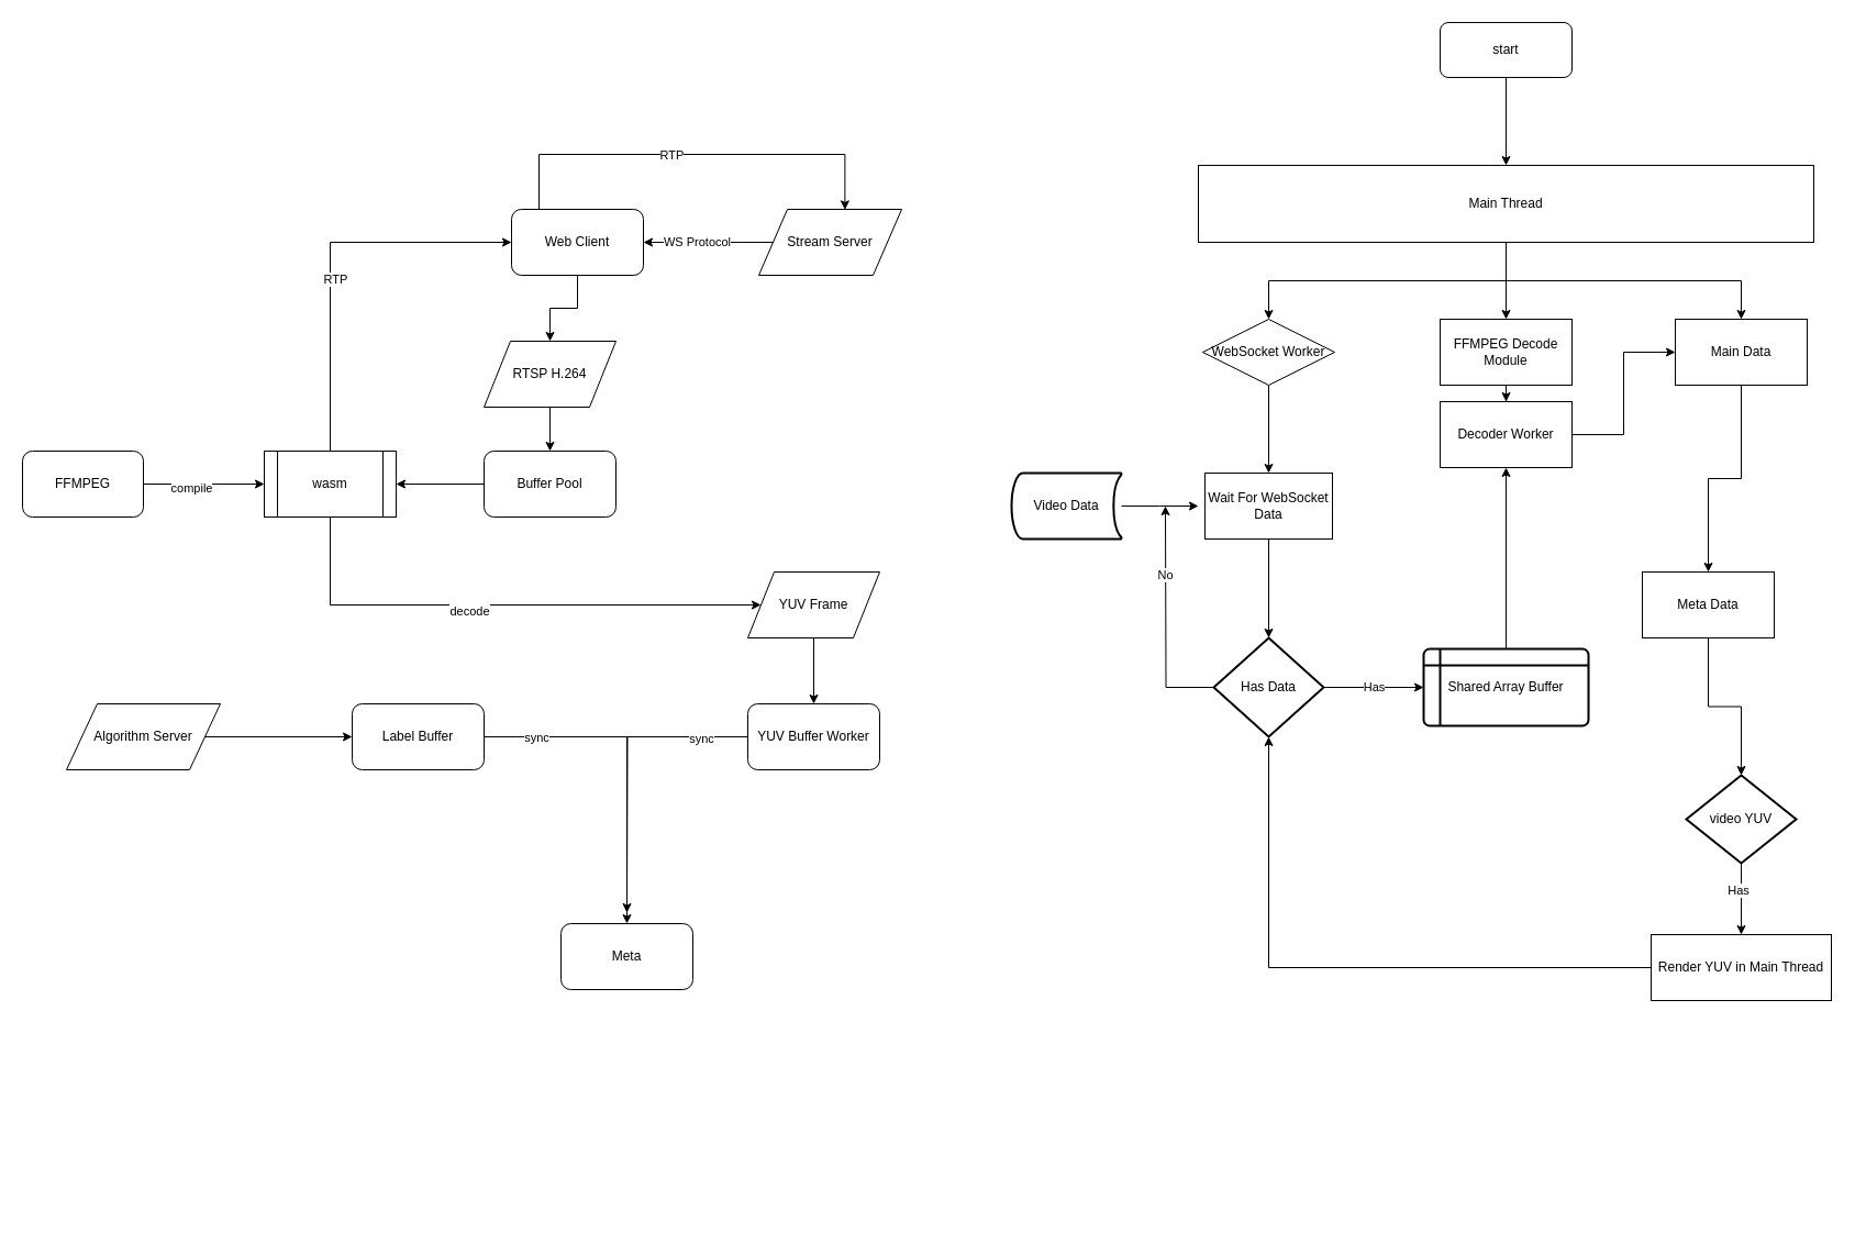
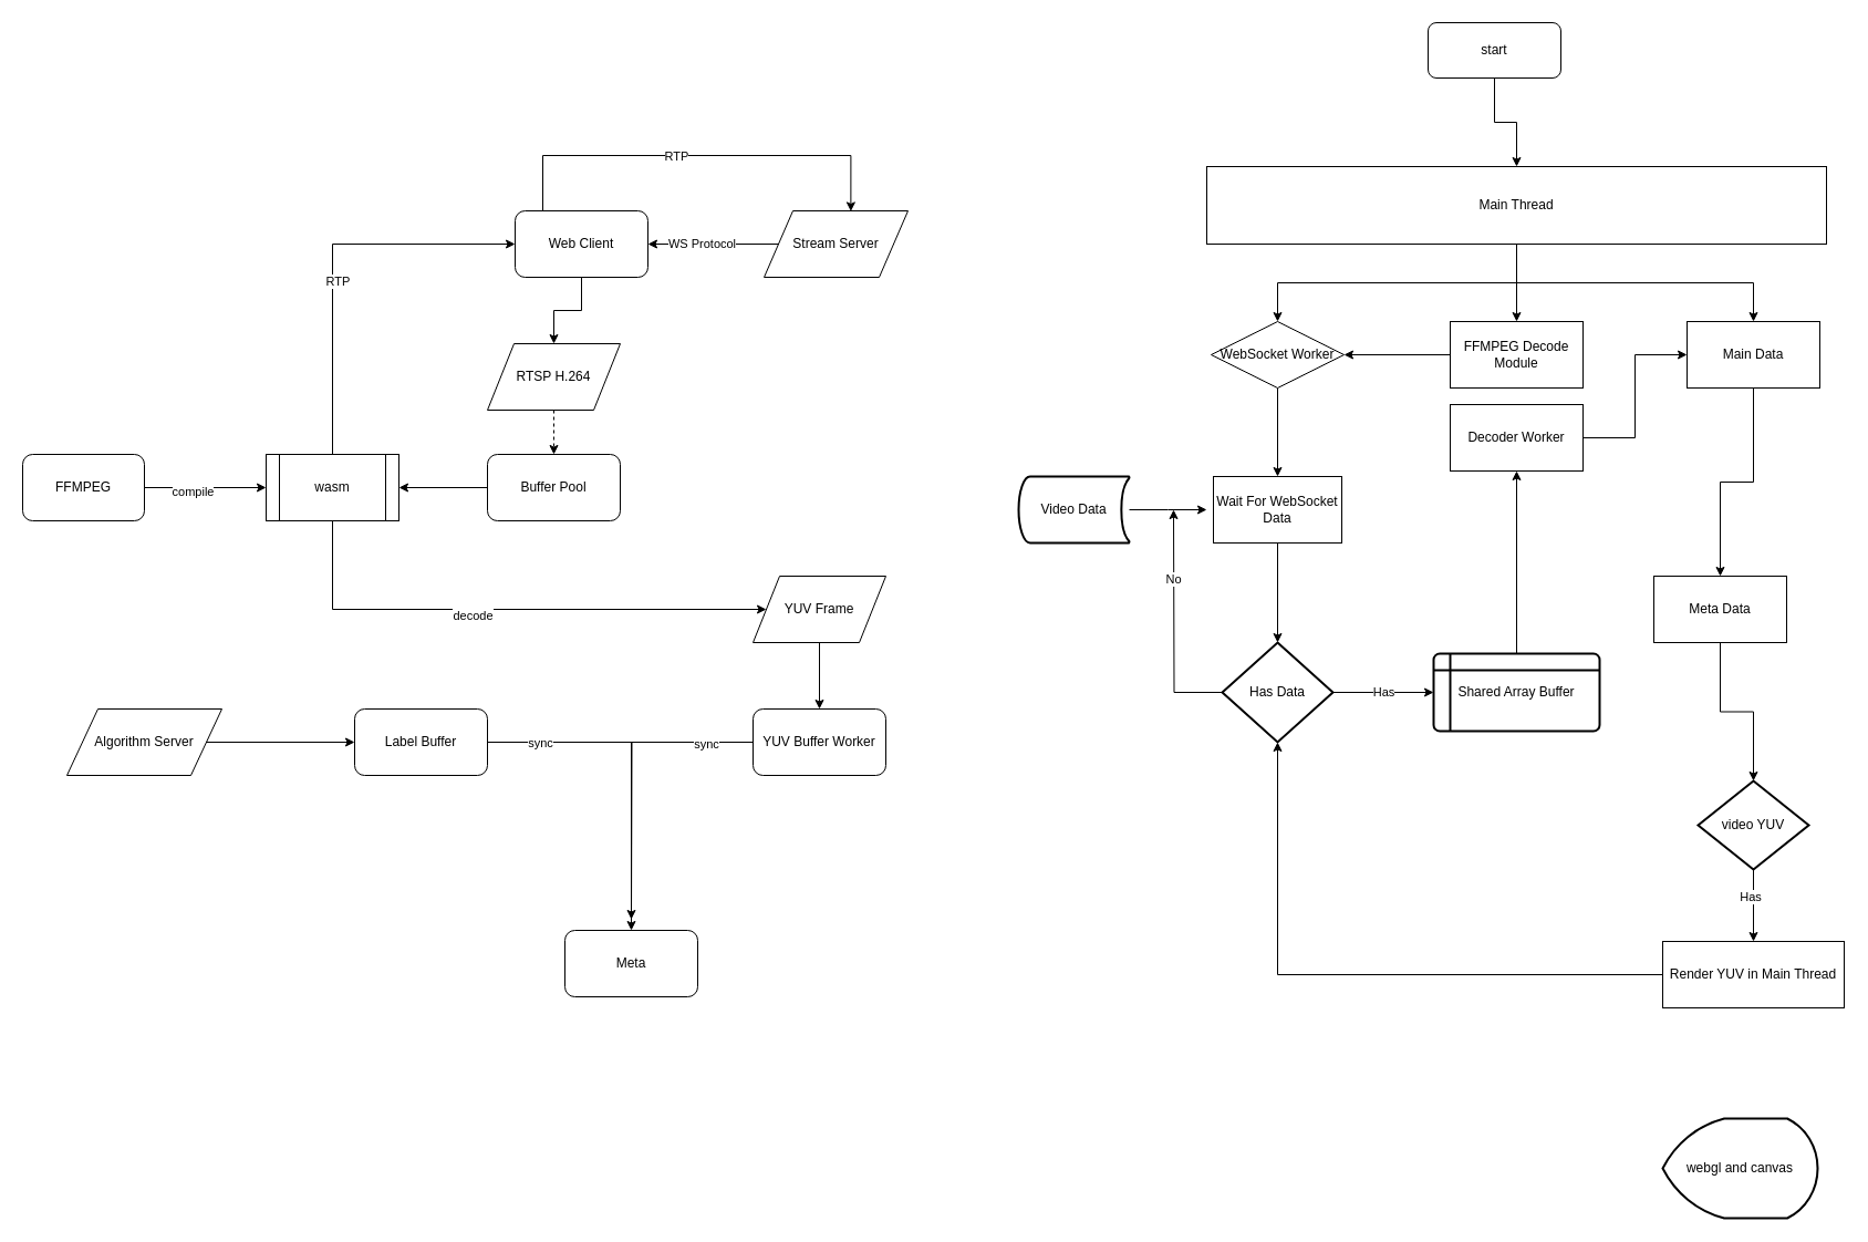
  <mxCell id="0" />
  <mxCell id="1" parent="0" />
  <mxCell id="2" value="" style="edgeStyle=orthogonalEdgeStyle;rounded=0;orthogonalLoop=1;jettySize=auto;html=1;entryX=1;entryY=0.5;entryDx=0;entryDy=0;" parent="1" source="4" target="8" edge="1"><mxGeometry relative="1" as="geometry"><Array as="points"><mxPoint x="630" y="220" /><mxPoint x="630" y="220" /></Array></mxGeometry></mxCell>
  <mxCell id="3" value="WS Protocol" style="edgeLabel;html=1;align=center;verticalAlign=middle;resizable=0;points=[];rotation=0;" parent="2" vertex="1" connectable="0"><mxGeometry x="0.189" y="-1" relative="1" as="geometry"><mxPoint as="offset" /></mxGeometry></mxCell>
  <mxCell id="4" value="Stream Server" style="shape=parallelogram;perimeter=parallelogramPerimeter;whiteSpace=wrap;html=1;" parent="1" vertex="1"><mxGeometry x="690" y="190" width="130" height="60" as="geometry" /></mxCell>
  <mxCell id="5" style="edgeStyle=orthogonalEdgeStyle;rounded=0;orthogonalLoop=1;jettySize=auto;html=1;entryX=0.603;entryY=0.007;entryDx=0;entryDy=0;entryPerimeter=0;" parent="1" source="8" target="4" edge="1"><mxGeometry relative="1" as="geometry"><Array as="points"><mxPoint x="490" y="140" /><mxPoint x="768" y="140" /></Array></mxGeometry></mxCell>
  <mxCell id="6" value="RTP" style="edgeLabel;html=1;align=center;verticalAlign=middle;resizable=0;points=[];" parent="5" vertex="1" connectable="0"><mxGeometry x="-0.102" relative="1" as="geometry"><mxPoint as="offset" /></mxGeometry></mxCell>
  <mxCell id="7" style="edgeStyle=orthogonalEdgeStyle;rounded=0;orthogonalLoop=1;jettySize=auto;html=1;" parent="1" source="8" target="10" edge="1"><mxGeometry relative="1" as="geometry" /></mxCell>
  <mxCell id="8" value="Web Client" style="rounded=1;whiteSpace=wrap;html=1;" parent="1" vertex="1"><mxGeometry x="465" y="190" width="120" height="60" as="geometry" /></mxCell>
- <mxCell id="9" value="" style="edgeStyle=orthogonalEdgeStyle;rounded=0;orthogonalLoop=1;jettySize=auto;html=1;" parent="1" source="10" target="12" edge="1"><mxGeometry relative="1" as="geometry"><Array as="points"><mxPoint x="510" y="410" /><mxPoint x="510" y="410" /></Array></mxGeometry></mxCell>
+ <mxCell id="9" value="" style="edgeStyle=orthogonalEdgeStyle;rounded=0;orthogonalLoop=1;jettySize=auto;html=1;dashed=1;" parent="1" source="10" target="12" edge="1"><mxGeometry relative="1" as="geometry"><Array as="points"><mxPoint x="510" y="410" /><mxPoint x="510" y="410" /></Array></mxGeometry></mxCell>
  <mxCell id="10" value="RTSP H.264" style="shape=parallelogram;perimeter=parallelogramPerimeter;whiteSpace=wrap;html=1;" parent="1" vertex="1"><mxGeometry x="440" y="310" width="120" height="60" as="geometry" /></mxCell>
  <mxCell id="11" style="edgeStyle=orthogonalEdgeStyle;rounded=0;orthogonalLoop=1;jettySize=auto;html=1;entryX=1;entryY=0.5;entryDx=0;entryDy=0;" parent="1" source="12" target="20" edge="1"><mxGeometry relative="1" as="geometry" /></mxCell>
  <mxCell id="12" value="Buffer Pool" style="rounded=1;whiteSpace=wrap;html=1;" parent="1" vertex="1"><mxGeometry x="440" y="410" width="120" height="60" as="geometry" /></mxCell>
  <mxCell id="13" style="edgeStyle=orthogonalEdgeStyle;rounded=0;orthogonalLoop=1;jettySize=auto;html=1;entryX=0;entryY=0.5;entryDx=0;entryDy=0;" parent="1" source="15" target="20" edge="1"><mxGeometry relative="1" as="geometry" /></mxCell>
  <mxCell id="14" value="compile" style="edgeLabel;html=1;align=center;verticalAlign=middle;resizable=0;points=[];" parent="13" vertex="1" connectable="0"><mxGeometry x="-0.222" y="-3" relative="1" as="geometry"><mxPoint as="offset" /></mxGeometry></mxCell>
  <mxCell id="15" value="FFMPEG" style="rounded=1;whiteSpace=wrap;html=1;" parent="1" vertex="1"><mxGeometry y="410" width="110" height="60" as="geometry" x="20" /></mxCell>
  <mxCell id="16" style="edgeStyle=orthogonalEdgeStyle;rounded=0;orthogonalLoop=1;jettySize=auto;html=1;entryX=0;entryY=0.5;entryDx=0;entryDy=0;" parent="1" source="20" target="8" edge="1"><mxGeometry relative="1" as="geometry"><Array as="points"><mxPoint x="300" y="220" /></Array></mxGeometry></mxCell>
  <mxCell id="17" value="RTP" style="edgeLabel;html=1;align=center;verticalAlign=middle;resizable=0;points=[];" parent="16" vertex="1" connectable="0"><mxGeometry x="-0.114" y="-4" relative="1" as="geometry"><mxPoint as="offset" /></mxGeometry></mxCell>
  <mxCell id="18" style="edgeStyle=orthogonalEdgeStyle;rounded=0;orthogonalLoop=1;jettySize=auto;html=1;entryX=0;entryY=0.5;entryDx=0;entryDy=0;" parent="1" source="20" target="22" edge="1"><mxGeometry relative="1" as="geometry"><Array as="points"><mxPoint x="300" y="550" /></Array></mxGeometry></mxCell>
  <mxCell id="19" value="decode" style="edgeLabel;html=1;align=center;verticalAlign=middle;resizable=0;points=[];" parent="18" vertex="1" connectable="0"><mxGeometry x="-0.127" y="-5" relative="1" as="geometry"><mxPoint as="offset" /></mxGeometry></mxCell>
  <mxCell id="20" value="wasm" style="shape=process;whiteSpace=wrap;html=1;backgroundOutline=1;" parent="1" vertex="1"><mxGeometry x="240" y="410" width="120" height="60" as="geometry" /></mxCell>
  <mxCell id="21" style="edgeStyle=orthogonalEdgeStyle;rounded=0;orthogonalLoop=1;jettySize=auto;html=1;entryX=0.5;entryY=0;entryDx=0;entryDy=0;" parent="1" source="22" target="25" edge="1"><mxGeometry relative="1" as="geometry" /></mxCell>
  <mxCell id="22" value="YUV Frame" style="shape=parallelogram;perimeter=parallelogramPerimeter;whiteSpace=wrap;html=1;" parent="1" vertex="1"><mxGeometry x="680" y="520" width="120" height="60" as="geometry" /></mxCell>
  <mxCell id="23" style="edgeStyle=orthogonalEdgeStyle;rounded=0;orthogonalLoop=1;jettySize=auto;html=1;" parent="1" source="25" target="29" edge="1"><mxGeometry relative="1" as="geometry" /></mxCell>
  <mxCell id="24" value="sync" style="edgeLabel;html=1;align=center;verticalAlign=middle;resizable=0;points=[];" parent="23" vertex="1" connectable="0"><mxGeometry x="-0.693" y="1" relative="1" as="geometry"><mxPoint as="offset" /></mxGeometry></mxCell>
  <mxCell id="25" value="YUV Buffer Worker" style="rounded=1;whiteSpace=wrap;html=1;" parent="1" vertex="1"><mxGeometry x="680" y="640" width="120" height="60" as="geometry" /></mxCell>
  <mxCell id="26" style="edgeStyle=orthogonalEdgeStyle;rounded=0;orthogonalLoop=1;jettySize=auto;html=1;" parent="1" source="28" edge="1"><mxGeometry relative="1" as="geometry"><mxPoint x="570" y="830" as="targetPoint" /></mxGeometry></mxCell>
  <mxCell id="27" value="sync" style="edgeLabel;html=1;align=center;verticalAlign=middle;resizable=0;points=[];" parent="26" vertex="1" connectable="0"><mxGeometry x="-0.676" relative="1" as="geometry"><mxPoint as="offset" /></mxGeometry></mxCell>
  <mxCell id="28" value="Label Buffer" style="rounded=1;whiteSpace=wrap;html=1;" parent="1" vertex="1"><mxGeometry x="320" y="640" width="120" height="60" as="geometry" /></mxCell>
  <mxCell id="29" value="Meta" style="rounded=1;whiteSpace=wrap;html=1;" parent="1" vertex="1"><mxGeometry x="510" y="840" width="120" height="60" as="geometry" /></mxCell>
  <mxCell id="30" style="edgeStyle=orthogonalEdgeStyle;rounded=0;orthogonalLoop=1;jettySize=auto;html=1;entryX=0;entryY=0.5;entryDx=0;entryDy=0;" parent="1" source="31" target="28" edge="1"><mxGeometry relative="1" as="geometry" /></mxCell>
  <mxCell id="31" value="Algorithm Server" style="shape=parallelogram;perimeter=parallelogramPerimeter;whiteSpace=wrap;html=1;" parent="1" vertex="1"><mxGeometry x="60" y="640" width="140" height="60" as="geometry" /></mxCell>
  <mxCell id="32" style="edgeStyle=orthogonalEdgeStyle;rounded=0;orthogonalLoop=1;jettySize=auto;html=1;entryX=0.5;entryY=0;entryDx=0;entryDy=0;" parent="1" source="33" target="59" edge="1"><mxGeometry relative="1" as="geometry" /></mxCell>
- <mxCell id="33" value="start" style="rounded=1;whiteSpace=wrap;html=1;" parent="1" vertex="1"><mxGeometry x="1310" y="20" width="120" height="50" as="geometry" /></mxCell>
+ <mxCell id="33" value="start" style="rounded=1;whiteSpace=wrap;html=1;" parent="1" vertex="1"><mxGeometry x="1290" y="20" width="120" height="50" as="geometry" /></mxCell>
  <mxCell id="34" style="edgeStyle=orthogonalEdgeStyle;rounded=0;orthogonalLoop=1;jettySize=auto;html=1;" parent="1" source="35" target="41" edge="1"><mxGeometry relative="1" as="geometry" /></mxCell>
  <mxCell id="35" value="WebSocket Worker" style="rhombus;whiteSpace=wrap;html=1;" parent="1" vertex="1"><mxGeometry x="1094" y="290" width="120" height="60" as="geometry" /></mxCell>
- <mxCell id="36" style="edgeStyle=orthogonalEdgeStyle;rounded=0;orthogonalLoop=1;jettySize=auto;html=1;entryX=0.5;entryY=0;entryDx=0;entryDy=0;" parent="1" source="37" target="63" edge="1"><mxGeometry relative="1" as="geometry" /></mxCell>
+ <mxCell id="36" style="edgeStyle=orthogonalEdgeStyle;rounded=0;orthogonalLoop=1;jettySize=auto;html=1;" parent="1" source="37" target="35" edge="1"><mxGeometry relative="1" as="geometry" /></mxCell>
  <mxCell id="37" value="FFMPEG Decode Module" style="rounded=0;whiteSpace=wrap;html=1;" parent="1" vertex="1"><mxGeometry x="1310" y="290" width="120" height="60" as="geometry" /></mxCell>
  <mxCell id="38" style="edgeStyle=orthogonalEdgeStyle;rounded=0;orthogonalLoop=1;jettySize=auto;html=1;entryX=0.5;entryY=0;entryDx=0;entryDy=0;" parent="1" source="39" target="51" edge="1"><mxGeometry relative="1" as="geometry" /></mxCell>
  <mxCell id="39" value="Main Data" style="rounded=0;whiteSpace=wrap;html=1;" parent="1" vertex="1"><mxGeometry x="1524" y="290" width="120" height="60" as="geometry" /></mxCell>
  <mxCell id="40" style="edgeStyle=orthogonalEdgeStyle;rounded=0;orthogonalLoop=1;jettySize=auto;html=1;entryX=0.5;entryY=0;entryDx=0;entryDy=0;entryPerimeter=0;" parent="1" source="41" target="45" edge="1"><mxGeometry relative="1" as="geometry" /></mxCell>
  <mxCell id="41" value="Wait For WebSocket Data" style="rounded=0;whiteSpace=wrap;html=1;" parent="1" vertex="1"><mxGeometry x="1096" y="430" width="116" height="60" as="geometry" /></mxCell>
  <mxCell id="42" style="edgeStyle=orthogonalEdgeStyle;rounded=0;orthogonalLoop=1;jettySize=auto;html=1;" parent="1" source="45" edge="1"><mxGeometry relative="1" as="geometry"><mxPoint x="1060" y="460" as="targetPoint" /></mxGeometry></mxCell>
  <mxCell id="43" value="No" style="edgeLabel;html=1;align=center;verticalAlign=middle;resizable=0;points=[];" parent="42" vertex="1" connectable="0"><mxGeometry x="0.4" y="1" relative="1" as="geometry"><mxPoint as="offset" /></mxGeometry></mxCell>
  <mxCell id="44" value="Has&lt;br&gt;" style="edgeStyle=orthogonalEdgeStyle;rounded=0;orthogonalLoop=1;jettySize=auto;html=1;entryX=0;entryY=0.5;entryDx=0;entryDy=0;" edge="1" parent="1" source="45" target="47"><mxGeometry relative="1" as="geometry" /></mxCell>
  <mxCell id="45" value="Has Data" style="strokeWidth=2;html=1;shape=mxgraph.flowchart.decision;whiteSpace=wrap;" parent="1" vertex="1"><mxGeometry x="1104" y="580" width="100" height="90" as="geometry" /></mxCell>
  <mxCell id="46" style="edgeStyle=orthogonalEdgeStyle;rounded=0;orthogonalLoop=1;jettySize=auto;html=1;" edge="1" parent="1" source="47" target="63"><mxGeometry relative="1" as="geometry" /></mxCell>
  <mxCell id="47" value="Shared Array Buffer" style="shape=internalStorage;whiteSpace=wrap;html=1;dx=15;dy=15;rounded=1;arcSize=8;strokeWidth=2;" parent="1" vertex="1"><mxGeometry x="1295" y="590" width="150" height="70" as="geometry" /></mxCell>
  <mxCell id="48" style="edgeStyle=orthogonalEdgeStyle;rounded=0;orthogonalLoop=1;jettySize=auto;html=1;" parent="1" source="49" edge="1"><mxGeometry relative="1" as="geometry"><mxPoint x="1090" y="460" as="targetPoint" /></mxGeometry></mxCell>
  <mxCell id="49" value="Video Data" style="strokeWidth=2;html=1;shape=mxgraph.flowchart.stored_data;whiteSpace=wrap;" parent="1" vertex="1"><mxGeometry x="920" y="430" width="100" height="60" as="geometry" /></mxCell>
  <mxCell id="50" style="edgeStyle=orthogonalEdgeStyle;rounded=0;orthogonalLoop=1;jettySize=auto;html=1;" parent="1" source="51" target="54" edge="1"><mxGeometry relative="1" as="geometry" /></mxCell>
  <mxCell id="51" value="Meta Data" style="rounded=0;whiteSpace=wrap;html=1;" parent="1" vertex="1"><mxGeometry x="1494" y="520" width="120" height="60" as="geometry" /></mxCell>
  <mxCell id="52" style="edgeStyle=orthogonalEdgeStyle;rounded=0;orthogonalLoop=1;jettySize=auto;html=1;entryX=0.5;entryY=0;entryDx=0;entryDy=0;" edge="1" parent="1" source="54" target="61"><mxGeometry relative="1" as="geometry"><mxPoint x="1464" y="745" as="targetPoint" /></mxGeometry></mxCell>
  <mxCell id="53" value="Has&amp;nbsp;" style="edgeLabel;html=1;align=center;verticalAlign=middle;resizable=0;points=[];" vertex="1" connectable="0" parent="52"><mxGeometry x="-0.276" y="-2" relative="1" as="geometry"><mxPoint as="offset" /></mxGeometry></mxCell>
  <mxCell id="54" value="video YUV" style="strokeWidth=2;html=1;shape=mxgraph.flowchart.decision;whiteSpace=wrap;" parent="1" vertex="1"><mxGeometry x="1534" y="705" width="100" height="80" as="geometry" /></mxCell>
+ <mxCell id="55" value="webgl and canvas" style="strokeWidth=2;html=1;shape=mxgraph.flowchart.display;whiteSpace=wrap;" parent="1" vertex="1"><mxGeometry x="1502" y="1010" width="140" height="90" as="geometry" /></mxCell>
  <mxCell id="56" style="edgeStyle=orthogonalEdgeStyle;rounded=0;orthogonalLoop=1;jettySize=auto;html=1;entryX=0.5;entryY=0;entryDx=0;entryDy=0;" parent="1" source="59" target="39" edge="1"><mxGeometry relative="1" as="geometry" /></mxCell>
  <mxCell id="57" style="edgeStyle=orthogonalEdgeStyle;rounded=0;orthogonalLoop=1;jettySize=auto;html=1;entryX=0.5;entryY=0;entryDx=0;entryDy=0;" parent="1" source="59" target="35" edge="1"><mxGeometry relative="1" as="geometry" /></mxCell>
  <mxCell id="58" style="edgeStyle=orthogonalEdgeStyle;rounded=0;orthogonalLoop=1;jettySize=auto;html=1;entryX=0.5;entryY=0;entryDx=0;entryDy=0;" parent="1" source="59" target="37" edge="1"><mxGeometry relative="1" as="geometry" /></mxCell>
  <mxCell id="59" value="Main Thread" style="rounded=0;whiteSpace=wrap;html=1;" parent="1" vertex="1"><mxGeometry x="1090" y="150" width="560" height="70" as="geometry" /></mxCell>
  <mxCell id="60" style="edgeStyle=orthogonalEdgeStyle;rounded=0;orthogonalLoop=1;jettySize=auto;html=1;" edge="1" parent="1" source="61" target="45"><mxGeometry relative="1" as="geometry" /></mxCell>
  <mxCell id="61" value="Render YUV in Main Thread" style="rounded=0;whiteSpace=wrap;html=1;" parent="1" vertex="1"><mxGeometry x="1502" y="850" width="164" height="60" as="geometry" /></mxCell>
  <mxCell id="62" style="edgeStyle=orthogonalEdgeStyle;rounded=0;orthogonalLoop=1;jettySize=auto;html=1;entryX=0;entryY=0.5;entryDx=0;entryDy=0;" edge="1" parent="1" source="63" target="39"><mxGeometry relative="1" as="geometry" /></mxCell>
  <mxCell id="63" value="Decoder Worker" style="rounded=0;whiteSpace=wrap;html=1;" parent="1" vertex="1"><mxGeometry x="1310" y="365" width="120" height="60" as="geometry" /></mxCell>
